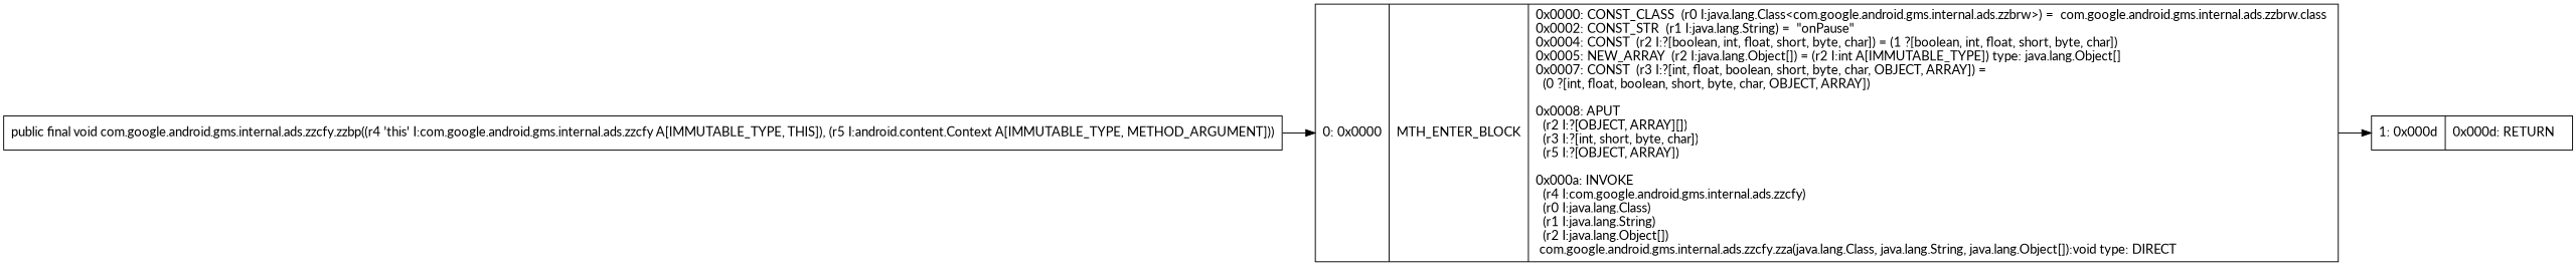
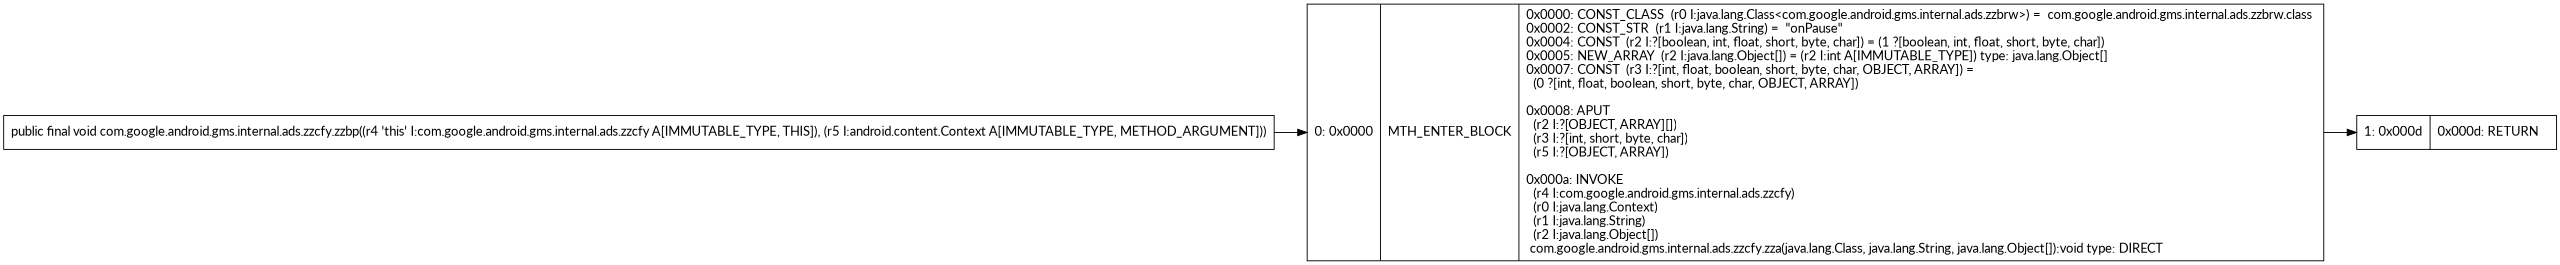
  digraph {
    rankdir=LR
    fontname=Lato
    node [shape=record fontname=Lato]
    edge [fontname=Lato]
-   n1 [label="{0\:\ 0x0000|MTH_ENTER_BLOCK\l|0x0000: CONST_CLASS  (r0 I:java.lang.Class\<com.google.android.gms.internal.ads.zzbrw\>) =  com.google.android.gms.internal.ads.zzbrw.class \l0x0002: CONST_STR  (r1 I:java.lang.String) =  \"onPause\" \l0x0004: CONST  (r2 I:?[boolean, int, float, short, byte, char]) = (1 ?[boolean, int, float, short, byte, char]) \l0x0005: NEW_ARRAY  (r2 I:java.lang.Object[]) = (r2 I:int A[IMMUTABLE_TYPE]) type: java.lang.Object[] \l0x0007: CONST  (r3 I:?[int, float, boolean, short, byte, char, OBJECT, ARRAY]) = \l  (0 ?[int, float, boolean, short, byte, char, OBJECT, ARRAY])\l \l0x0008: APUT  \l  (r2 I:?[OBJECT, ARRAY][])\l  (r3 I:?[int, short, byte, char])\l  (r5 I:?[OBJECT, ARRAY])\l \l0x000a: INVOKE  \l  (r4 I:com.google.android.gms.internal.ads.zzcfy)\l  (r0 I:java.lang.Class)\l  (r1 I:java.lang.String)\l  (r2 I:java.lang.Object[])\l com.google.android.gms.internal.ads.zzcfy.zza(java.lang.Class, java.lang.String, java.lang.Object[]):void type: DIRECT \l}"]
+   n1 [label="{0\:\ 0x0000|MTH_ENTER_BLOCK\l|0x0000: CONST_CLASS  (r0 I:java.lang.Class\<com.google.android.gms.internal.ads.zzbrw\>) =  com.google.android.gms.internal.ads.zzbrw.class \l0x0002: CONST_STR  (r1 I:java.lang.String) =  \"onPause\" \l0x0004: CONST  (r2 I:?[boolean, int, float, short, byte, char]) = (1 ?[boolean, int, float, short, byte, char]) \l0x0005: NEW_ARRAY  (r2 I:java.lang.Object[]) = (r2 I:int A[IMMUTABLE_TYPE]) type: java.lang.Object[] \l0x0007: CONST  (r3 I:?[int, float, boolean, short, byte, char, OBJECT, ARRAY]) = \l  (0 ?[int, float, boolean, short, byte, char, OBJECT, ARRAY])\l \l0x0008: APUT  \l  (r2 I:?[OBJECT, ARRAY][])\l  (r3 I:?[int, short, byte, char])\l  (r5 I:?[OBJECT, ARRAY])\l \l0x000a: INVOKE  \l  (r4 I:com.google.android.gms.internal.ads.zzcfy)\l  (r0 I:java.lang.Context)\l  (r1 I:java.lang.String)\l  (r2 I:java.lang.Object[])\l com.google.android.gms.internal.ads.zzcfy.zza(java.lang.Class, java.lang.String, java.lang.Object[]):void type: DIRECT \l}"]
    n2 [label="{1\:\ 0x000d|0x000d: RETURN   \l}"]
    n3 [label="{public final void com.google.android.gms.internal.ads.zzcfy.zzbp((r4 'this' I:com.google.android.gms.internal.ads.zzcfy A[IMMUTABLE_TYPE, THIS]), (r5 I:android.content.Context A[IMMUTABLE_TYPE, METHOD_ARGUMENT])) }"]
    n1 -> n2
    n3 -> n1
  }
